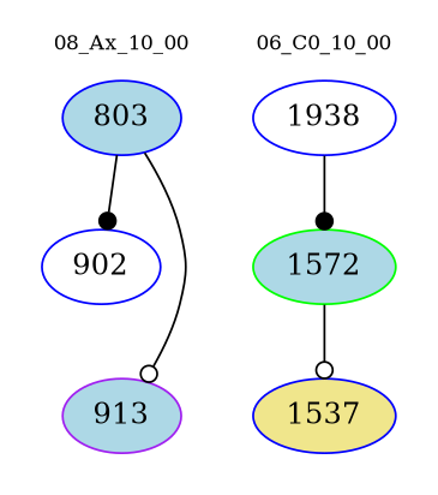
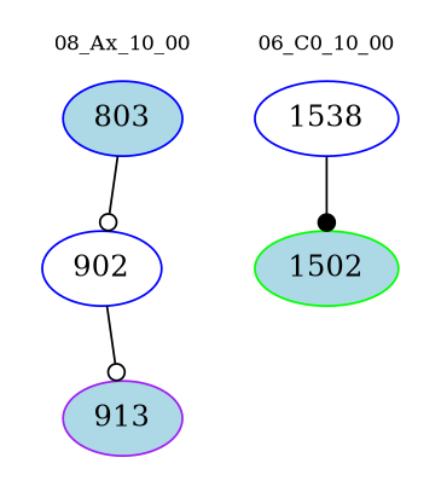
  digraph {
    node [color=blue fillcolor=lightblue style=filled]
    edge [arrowhead=dot color=black]
    n1 [label=803]
    n2 [fillcolor=white label=902]
    n3 [color=purple label=913]
-   n4 [fillcolor=white label=1938]
-   n5 [color=green label=1572]
-   n6 [fillcolor=khaki label=1537]
+   n4 [fillcolor=white label=1538]
+   n5 [color=green label=1502]
    subgraph cluster_1 {
      color=white
      fontsize=10
      label="08_Ax_10_00"
      n1
      n2
      n3
    }
    subgraph cluster_2 {
      color=white
      fontsize=10
      label="06_C0_10_00"
      n4
      n5
-     n6
    }
-   n1 -> n2
-   n1 -> n3 [arrowhead=odot]
+   n1 -> n2 [arrowhead=odot]
+   n2 -> n3 [arrowhead=odot]
    n4 -> n5
-   n5 -> n6 [arrowhead=odot]
  }
